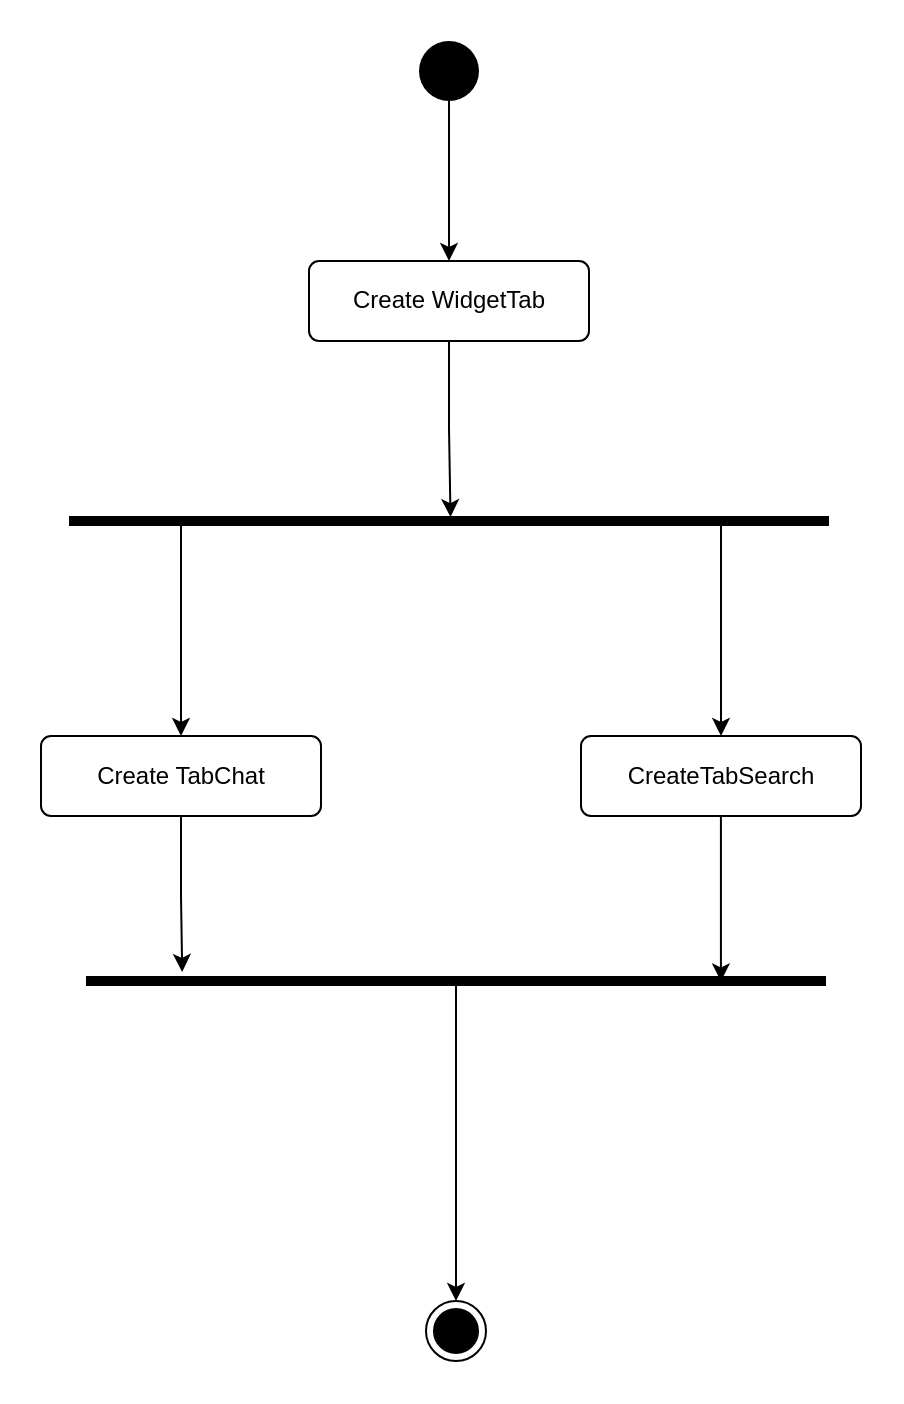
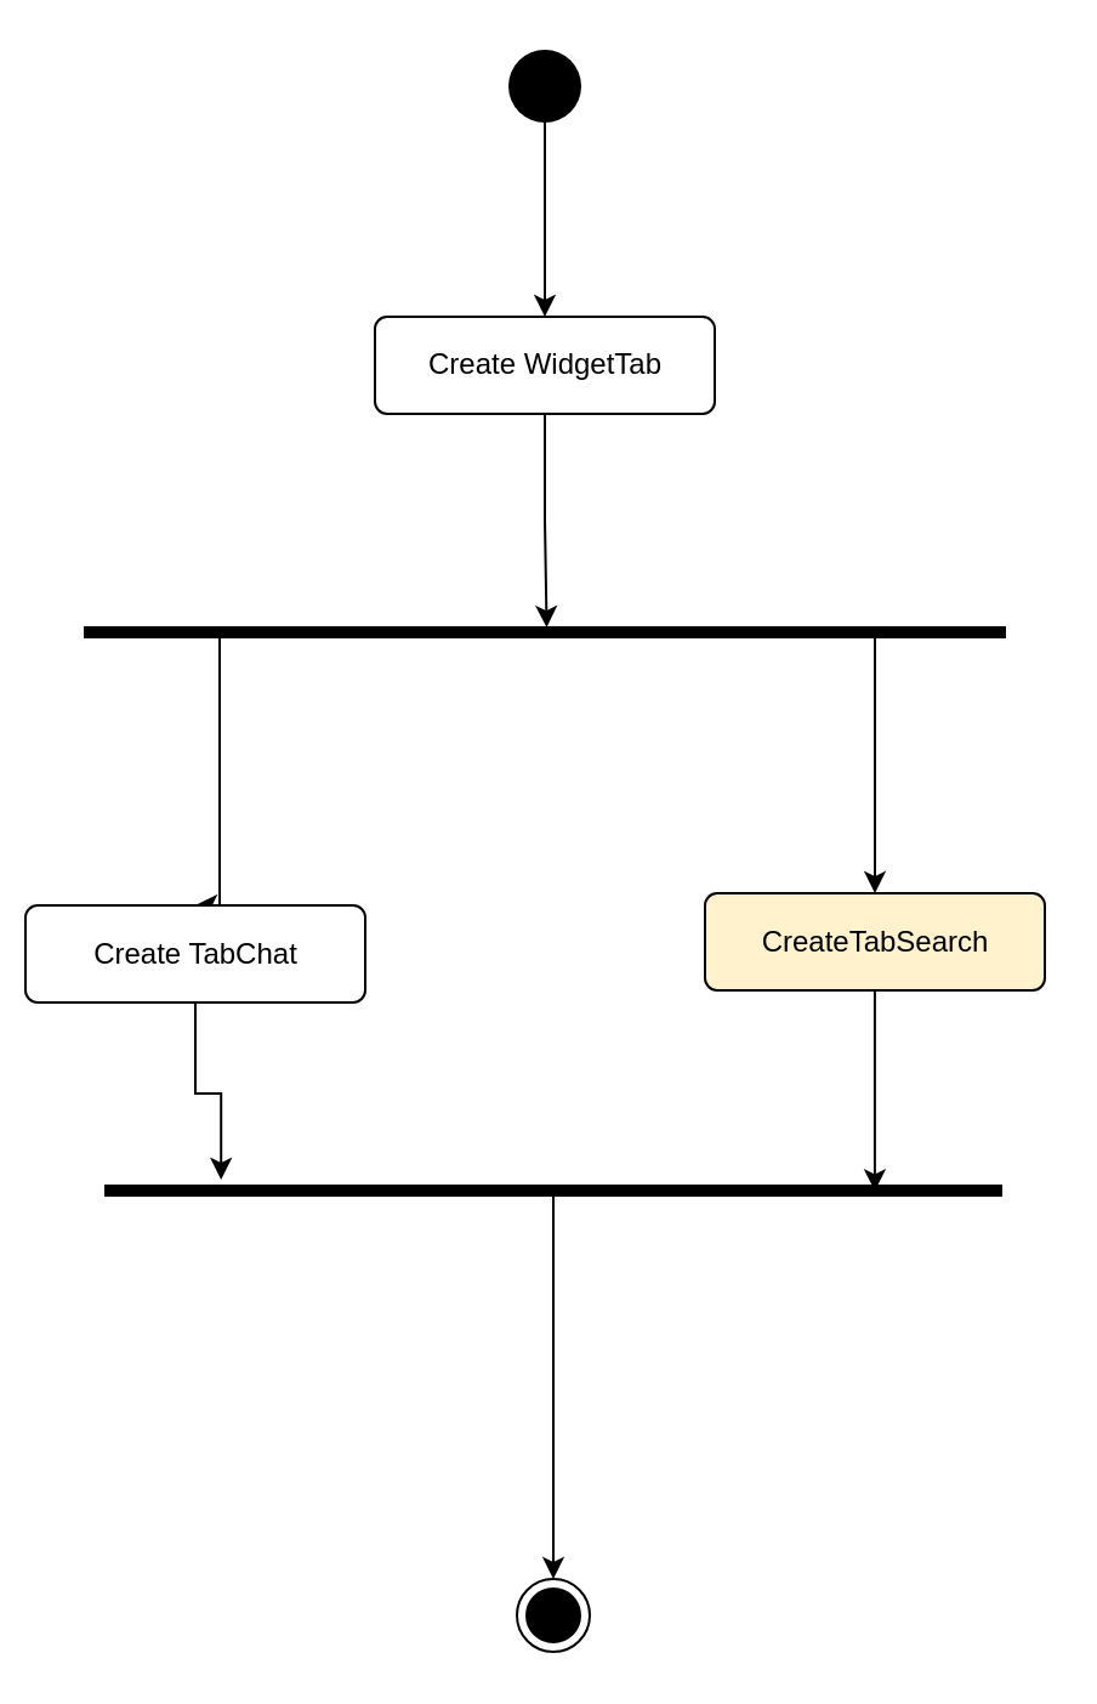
  <mxCell id="0" />
  <mxCell id="1" parent="0" />
  <mxCell id="2" style="edgeStyle=orthogonalEdgeStyle;rounded=0;orthogonalLoop=1;jettySize=auto;html=1;entryX=0.5;entryY=0;entryDx=0;entryDy=0;" edge="1" parent="1" source="3" target="5"><mxGeometry relative="1" as="geometry" /></mxCell>
  <mxCell id="3" value="" style="ellipse;fillColor=#000000;strokeColor=none;" vertex="1" parent="1"><mxGeometry x="209" y="20" width="30" height="30" as="geometry" /></mxCell>
  <mxCell id="4" style="edgeStyle=orthogonalEdgeStyle;rounded=0;orthogonalLoop=1;jettySize=auto;html=1;entryX=0.104;entryY=0.498;entryDx=0;entryDy=0;entryPerimeter=0;" edge="1" parent="1" source="5" target="8"><mxGeometry relative="1" as="geometry" /></mxCell>
  <mxCell id="5" value="Create WidgetTab" style="html=1;align=center;verticalAlign=middle;rounded=1;absoluteArcSize=1;arcSize=10;dashed=0;" vertex="1" parent="1"><mxGeometry x="154" y="130" width="140" height="40" as="geometry" /></mxCell>
  <mxCell id="6" style="edgeStyle=orthogonalEdgeStyle;rounded=0;orthogonalLoop=1;jettySize=auto;html=1;entryX=0.5;entryY=0;entryDx=0;entryDy=0;" edge="1" parent="1" target="10"><mxGeometry relative="1" as="geometry"><mxPoint x="90" y="260" as="sourcePoint" /><Array as="points"><mxPoint x="90" y="313.5" /><mxPoint x="90" y="313.5" /></Array></mxGeometry></mxCell>
  <mxCell id="7" style="edgeStyle=orthogonalEdgeStyle;rounded=0;orthogonalLoop=1;jettySize=auto;html=1;entryX=0.5;entryY=0;entryDx=0;entryDy=0;" edge="1" parent="1" source="8" target="12"><mxGeometry relative="1" as="geometry"><Array as="points"><mxPoint x="360" y="300" /><mxPoint x="360" y="300" /></Array></mxGeometry></mxCell>
  <mxCell id="8" value="" style="html=1;points=[];perimeter=orthogonalPerimeter;fillColor=#000000;strokeColor=none;rotation=90;" vertex="1" parent="1"><mxGeometry x="221.5" y="70" width="5" height="380" as="geometry" /></mxCell>
  <mxCell id="9" style="edgeStyle=orthogonalEdgeStyle;rounded=0;orthogonalLoop=1;jettySize=auto;html=1;entryX=-0.406;entryY=0.87;entryDx=0;entryDy=0;entryPerimeter=0;" edge="1" parent="1" source="10" target="14"><mxGeometry relative="1" as="geometry" /></mxCell>
- <mxCell id="10" value="Create TabChat" style="html=1;align=center;verticalAlign=middle;rounded=1;absoluteArcSize=1;arcSize=10;dashed=0;" vertex="1" parent="1"><mxGeometry x="20" y="367.5" width="140" height="40" as="geometry" /></mxCell>
+ <mxCell id="10" value="Create TabChat" style="html=1;align=center;verticalAlign=middle;rounded=1;absoluteArcSize=1;arcSize=10;dashed=0;" vertex="1" parent="1"><mxGeometry x="10" y="372.5" width="140" height="40" as="geometry" /></mxCell>
  <mxCell id="11" style="edgeStyle=orthogonalEdgeStyle;rounded=0;orthogonalLoop=1;jettySize=auto;html=1;entryX=0.535;entryY=0.142;entryDx=0;entryDy=0;entryPerimeter=0;" edge="1" parent="1" source="12" target="14"><mxGeometry relative="1" as="geometry" /></mxCell>
- <mxCell id="12" value="CreateTabSearch" style="html=1;align=center;verticalAlign=middle;rounded=1;absoluteArcSize=1;arcSize=10;dashed=0;" vertex="1" parent="1"><mxGeometry x="290" y="367.5" width="140" height="40" as="geometry" /></mxCell>
+ <mxCell id="12" value="CreateTabSearch" style="html=1;align=center;verticalAlign=middle;rounded=1;absoluteArcSize=1;arcSize=10;dashed=0;fillColor=#fff2cc;" vertex="1" parent="1"><mxGeometry x="290" y="367.5" width="140" height="40" as="geometry" /></mxCell>
  <mxCell id="13" style="edgeStyle=orthogonalEdgeStyle;rounded=0;orthogonalLoop=1;jettySize=auto;html=1;entryX=0.5;entryY=0;entryDx=0;entryDy=0;" edge="1" parent="1" source="14" target="15"><mxGeometry relative="1" as="geometry" /></mxCell>
  <mxCell id="14" value="" style="html=1;points=[];perimeter=orthogonalPerimeter;fillColor=#000000;strokeColor=none;rotation=90;" vertex="1" parent="1"><mxGeometry x="225" y="305" width="5" height="370" as="geometry" /></mxCell>
  <mxCell id="15" value="" style="ellipse;html=1;shape=endState;fillColor=strokeColor;" vertex="1" parent="1"><mxGeometry x="212.5" y="650" width="30" height="30" as="geometry" /></mxCell>
